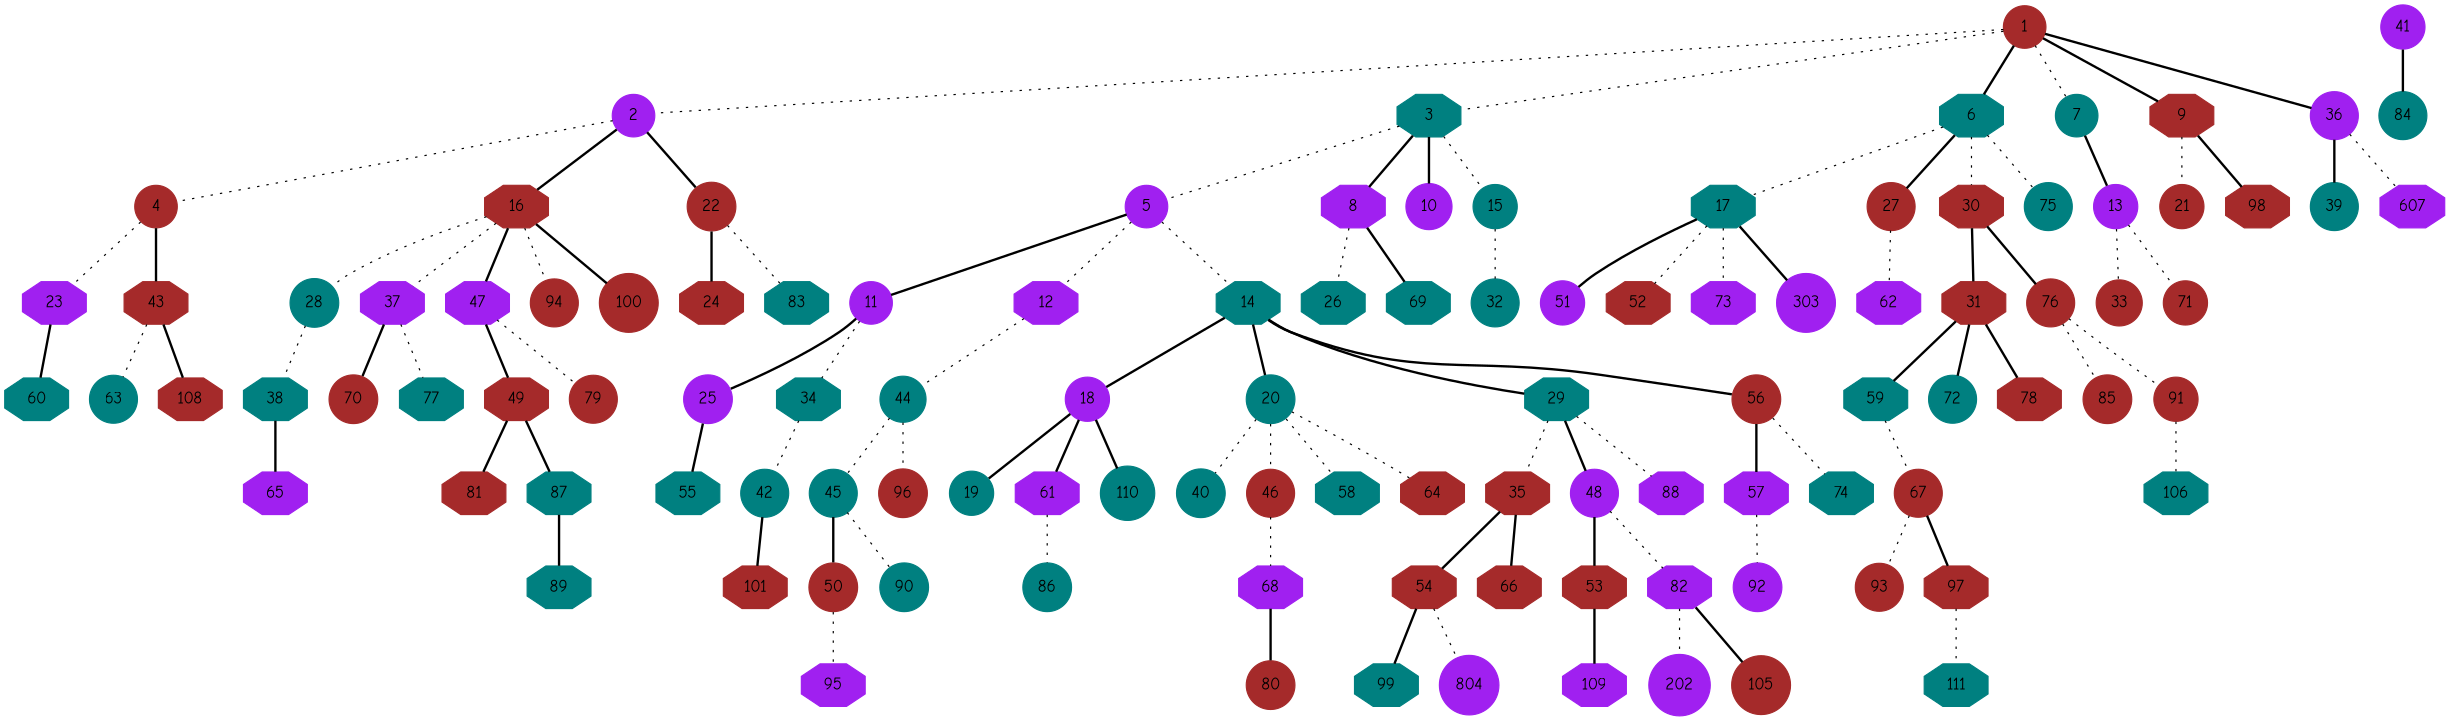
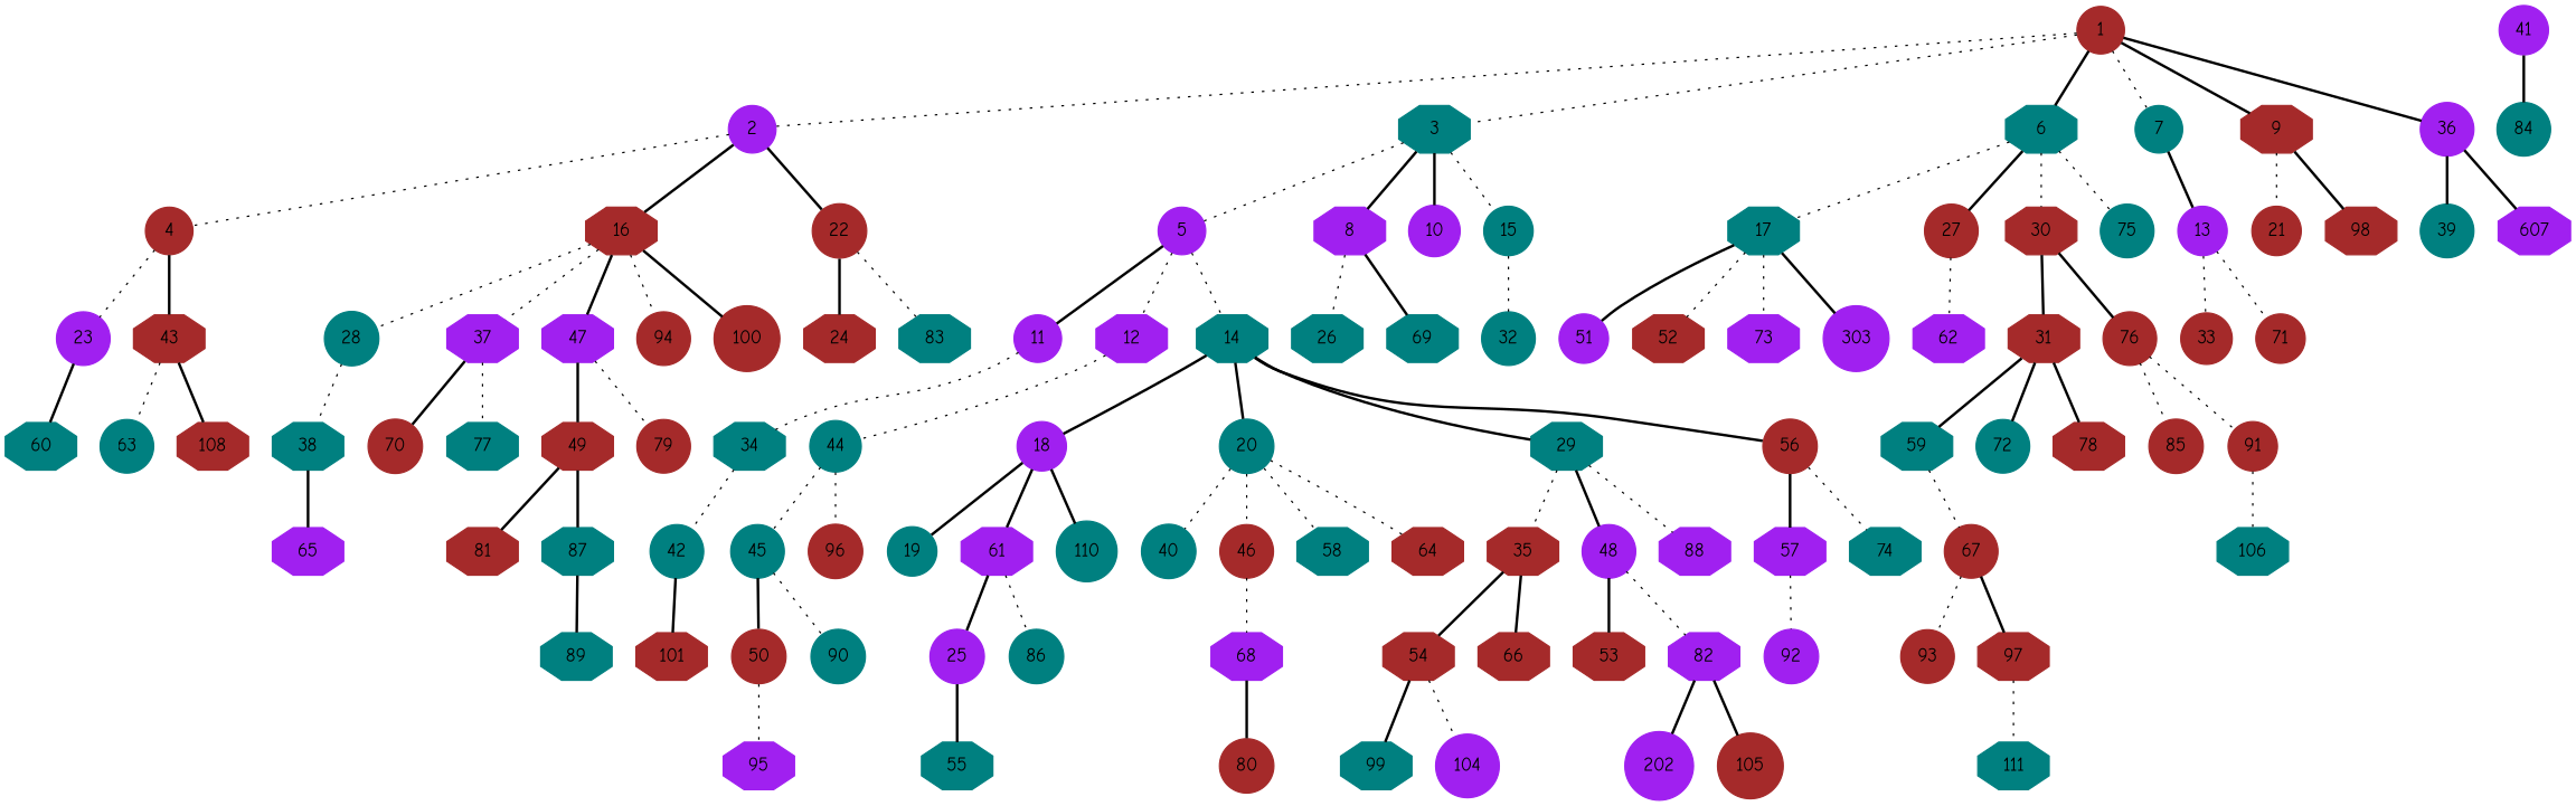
  graph {
    fontname="Comic Neue"
    node [color=brown fontname="Comic Neue" shape=circle style=filled]
    edge [fontname="Comic Neue" style=dotted]
    2 [color=purple]
    1
    3 [color=teal shape=octagon]
    6 [color=teal shape=octagon]
    7 [color=teal]
    9 [shape=octagon]
    36 [color=purple]
    4
    16 [shape=octagon]
    22
    5 [color=purple]
    8 [color=purple shape=octagon]
    10 [color=purple]
    15 [color=teal]
    17 [color=teal shape=octagon]
    27
    30 [shape=octagon]
    75 [color=teal]
    13 [color=purple]
    21
    98 [shape=octagon]
    39 [color=teal]
    n23 [color=purple label=607 shape=octagon]
-   23 [color=purple shape=octagon]
+   23 [color=purple]
    43 [shape=octagon]
    28 [color=teal]
    37 [color=purple shape=octagon]
    47 [color=purple shape=octagon]
    94
    100
    24 [shape=octagon]
    83 [color=teal shape=octagon]
    11 [color=purple]
    12 [color=purple shape=octagon]
    14 [color=teal shape=octagon]
    26 [color=teal shape=octagon]
    69 [color=teal shape=octagon]
    32 [color=teal]
    60 [color=teal shape=octagon]
    63 [color=teal]
    108 [shape=octagon]
    25 [color=purple]
    34 [color=teal shape=octagon]
    44 [color=teal]
    18 [color=purple]
    20 [color=teal]
    29 [color=teal shape=octagon]
    56
    51 [color=purple]
    52 [shape=octagon]
    73 [color=purple shape=octagon]
    n52 [color=purple label=303]
    62 [color=purple shape=octagon]
    31 [shape=octagon]
    76
    33
    71
    55 [color=teal shape=octagon]
    42 [color=teal]
    45 [color=teal]
    96
    19 [color=teal]
    61 [color=purple shape=octagon]
    110 [color=teal]
    40 [color=teal]
    46
    58 [color=teal shape=octagon]
    64 [shape=octagon]
    35 [shape=octagon]
    48 [color=purple]
    88 [color=purple shape=octagon]
    57 [color=purple shape=octagon]
    74 [color=teal shape=octagon]
    38 [color=teal shape=octagon]
    70
    77 [color=teal shape=octagon]
    49 [shape=octagon]
    79
    86 [color=teal]
    68 [color=purple shape=octagon]
    65 [color=purple shape=octagon]
    54 [shape=octagon]
    66 [shape=octagon]
    53 [shape=octagon]
    82 [color=purple shape=octagon]
    59 [color=teal shape=octagon]
    72 [color=teal]
    78 [shape=octagon]
    85
    91
    67
    101 [shape=octagon]
    99 [color=teal shape=octagon]
-   104 [color=purple label=804]
+   104 [color=purple]
    41 [color=purple]
    84 [color=teal]
    50
    90 [color=teal]
    95 [color=purple shape=octagon]
    80
    81 [shape=octagon]
    87 [color=teal shape=octagon]
-   109 [color=purple shape=octagon]
    n104 [color=purple label=202]
    105
    89 [color=teal shape=octagon]
    92 [color=purple]
    93
    97 [shape=octagon]
    111 [color=teal shape=octagon]
    106 [color=teal shape=octagon]
    2 -- 4
    2 -- 16 [style=bold]
    2 -- 22 [style=bold]
    1 -- 2
    1 -- 3
    1 -- 6 [style=bold]
    1 -- 7
    1 -- 9 [style=bold]
    1 -- 36 [style=bold]
    3 -- 5
    3 -- 8 [style=bold]
    3 -- 10 [style=bold]
    3 -- 15
    6 -- 17
    6 -- 27 [style=bold]
    6 -- 30
    6 -- 75
    7 -- 13 [style=bold]
    9 -- 21
    9 -- 98 [style=bold]
    36 -- 39 [style=bold]
-   36 -- n23
+   36 -- n23 [style=bold]
    4 -- 23
    4 -- 43 [style=bold]
    16 -- 28
    16 -- 37
    16 -- 47 [style=bold]
    16 -- 94
    16 -- 100 [style=bold]
    22 -- 24 [style=bold]
    22 -- 83
    5 -- 11 [style=bold]
    5 -- 12
    5 -- 14
    8 -- 26
    8 -- 69 [style=bold]
    15 -- 32
    17 -- 51 [style=bold]
    17 -- 52
    17 -- 73
    17 -- n52 [style=bold]
    27 -- 62
    30 -- 31 [style=bold]
    30 -- 76 [style=bold]
    13 -- 33
    13 -- 71
    23 -- 60 [style=bold]
    43 -- 63
    43 -- 108 [style=bold]
    28 -- 38
    37 -- 70 [style=bold]
    37 -- 77
    47 -- 49 [style=bold]
    47 -- 79
-   11 -- 25 [style=bold]
+   61 -- 25 [style=bold]
    11 -- 34
    12 -- 44
    14 -- 18 [style=bold]
    14 -- 20 [style=bold]
    14 -- 29 [style=bold]
    14 -- 56 [style=bold]
    25 -- 55 [style=bold]
    34 -- 42
    44 -- 45
    44 -- 96
    18 -- 19 [style=bold]
    18 -- 61 [style=bold]
    18 -- 110 [style=bold]
    20 -- 40
    20 -- 46
    20 -- 58
    20 -- 64
    29 -- 35
    29 -- 48 [style=bold]
    29 -- 88
    56 -- 57 [style=bold]
    56 -- 74
    31 -- 59 [style=bold]
    31 -- 72 [style=bold]
    31 -- 78 [style=bold]
    76 -- 85
    76 -- 91
    42 -- 101 [style=bold]
    45 -- 50 [style=bold]
    45 -- 90
    61 -- 86
    46 -- 68
    35 -- 54 [style=bold]
    35 -- 66 [style=bold]
    48 -- 53 [style=bold]
    48 -- 82
    57 -- 92
    38 -- 65 [style=bold]
    49 -- 81 [style=bold]
    49 -- 87 [style=bold]
    68 -- 80 [style=bold]
    54 -- 99 [style=bold]
    54 -- 104
-   53 -- 109 [style=bold]
-   82 -- n104
+   82 -- n104 [style=bold]
    82 -- 105 [style=bold]
    59 -- 67
    91 -- 106
    67 -- 93
    67 -- 97 [style=bold]
    41 -- 84 [style=bold]
    50 -- 95
    87 -- 89 [style=bold]
    97 -- 111
  }
